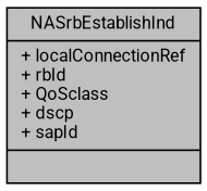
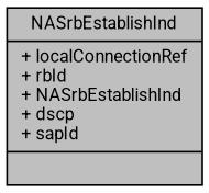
  digraph {
    fontname=Roboto
-   n1 [color=black fillcolor=grey75 fontcolor=black fontname=Roboto fontsize=10 height=0.2 label="{NASrbEstablishInd\n|+ localConnectionRef\l+ rbId\l+ QoSclass\l+ dscp\l+ sapId\l|}" shape=record style=filled width=0.4]
+   n1 [color=black fillcolor=grey75 fontcolor=black fontname=Roboto fontsize=10 height=0.2 label="{NASrbEstablishInd\n|+ localConnectionRef\l+ rbId\l+ NASrbEstablishInd\l+ dscp\l+ sapId\l|}" shape=record style=filled width=0.4]
  }
